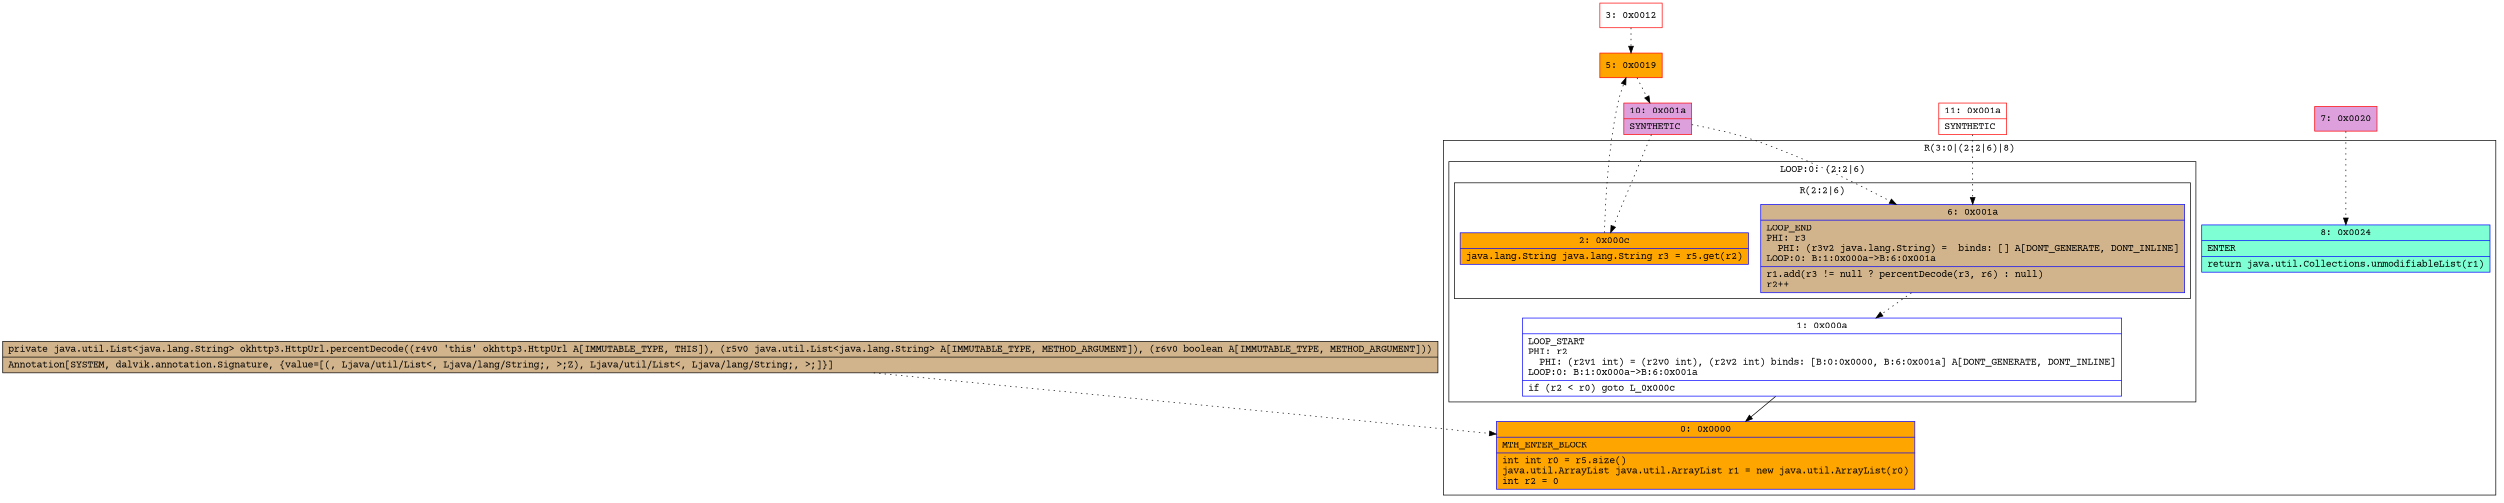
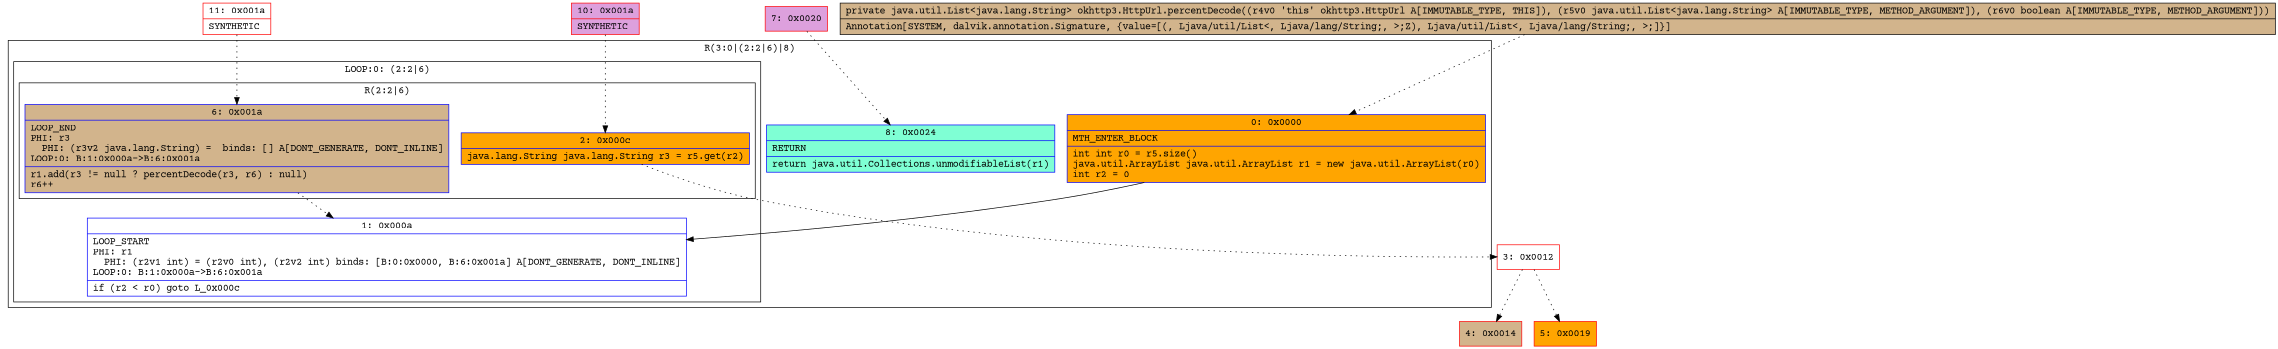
  digraph {
    fontname="Courier Prime"
    node [color=red fillcolor=orange fontname="Courier Prime" shape=record style=filled]
    edge [fontname="Courier Prime" style=dotted]
    n1 [color=blue label="{2\:\ 0x000c|java.lang.String java.lang.String r3 = r5.get(r2)\l}"]
-   n2 [color=blue fillcolor=tan label="{6\:\ 0x001a|LOOP_END\lPHI: r3 \l  PHI: (r3v2 java.lang.String) =  binds: [] A[DONT_GENERATE, DONT_INLINE]\lLOOP:0: B:1:0x000a\-\>B:6:0x001a\l|r1.add(r3 != null ? percentDecode(r3, r6) : null)\lr2++\l}"]
-   n3 [color=blue fillcolor=white label="{1\:\ 0x000a|LOOP_START\lPHI: r2 \l  PHI: (r2v1 int) = (r2v0 int), (r2v2 int) binds: [B:0:0x0000, B:6:0x001a] A[DONT_GENERATE, DONT_INLINE]\lLOOP:0: B:1:0x000a\-\>B:6:0x001a\l|if (r2 \< r0) goto L_0x000c\l}"]
+   n2 [color=blue fillcolor=tan label="{6\:\ 0x001a|LOOP_END\lPHI: r3 \l  PHI: (r3v2 java.lang.String) =  binds: [] A[DONT_GENERATE, DONT_INLINE]\lLOOP:0: B:1:0x000a\-\>B:6:0x001a\l|r1.add(r3 != null ? percentDecode(r3, r6) : null)\lr6++\l}"]
+   n3 [color=blue fillcolor=white label="{1\:\ 0x000a|LOOP_START\lPHI: r1 \l  PHI: (r2v1 int) = (r2v0 int), (r2v2 int) binds: [B:0:0x0000, B:6:0x001a] A[DONT_GENERATE, DONT_INLINE]\lLOOP:0: B:1:0x000a\-\>B:6:0x001a\l|if (r2 \< r0) goto L_0x000c\l}"]
    n4 [color=blue label="{0\:\ 0x0000|MTH_ENTER_BLOCK\l|int int r0 = r5.size()\ljava.util.ArrayList java.util.ArrayList r1 = new java.util.ArrayList(r0)\lint r2 = 0\l}"]
-   n5 [color=blue fillcolor=aquamarine label="{8\:\ 0x0024|ENTER\l|return java.util.Collections.unmodifiableList(r1)\l}"]
+   n5 [color=blue fillcolor=aquamarine label="{8\:\ 0x0024|RETURN\l|return java.util.Collections.unmodifiableList(r1)\l}"]
    n6 [fillcolor=white label="{3\:\ 0x0012}"]
+   n7 [fillcolor=tan label="{4\:\ 0x0014}"]
    n8 [label="{5\:\ 0x0019}"]
    n9 [fillcolor=plum label="{10\:\ 0x001a|SYNTHETIC\l}"]
    n10 [fillcolor=white label="{11\:\ 0x001a|SYNTHETIC\l}"]
    n11 [fillcolor=plum label="{7\:\ 0x0020}"]
    n12 [fillcolor=tan label="{private java.util.List\<java.lang.String\> okhttp3.HttpUrl.percentDecode((r4v0 'this' okhttp3.HttpUrl A[IMMUTABLE_TYPE, THIS]), (r5v0 java.util.List\<java.lang.String\> A[IMMUTABLE_TYPE, METHOD_ARGUMENT]), (r6v0 boolean A[IMMUTABLE_TYPE, METHOD_ARGUMENT]))  | Annotation[SYSTEM, dalvik.annotation.Signature, \{value=[(, Ljava\/util\/List\<, Ljava\/lang\/String;, \>;Z), Ljava\/util\/List\<, Ljava\/lang\/String;, \>;]\}]\l}" color=""]
    subgraph cluster_1 {
      label="R(3:0|(2:2|6)|8)"
      n4
      n5
      subgraph cluster_2 {
        label="LOOP:0: (2:2|6)"
        n3
        subgraph cluster_3 {
          label="R(2:2|6)"
          n1
          n2
        }
      }
    }
-   n1 -> n8
+   n1 -> n6
    n2 -> n3
-   n3 -> n4 [style=solid]
+   n4 -> n3 [style=solid]
+   n6 -> n7
    n6 -> n8
-   n8 -> n9
    n9 -> n1
-   n9 -> n2
    n10 -> n2
    n11 -> n5
    n12 -> n4
  }
